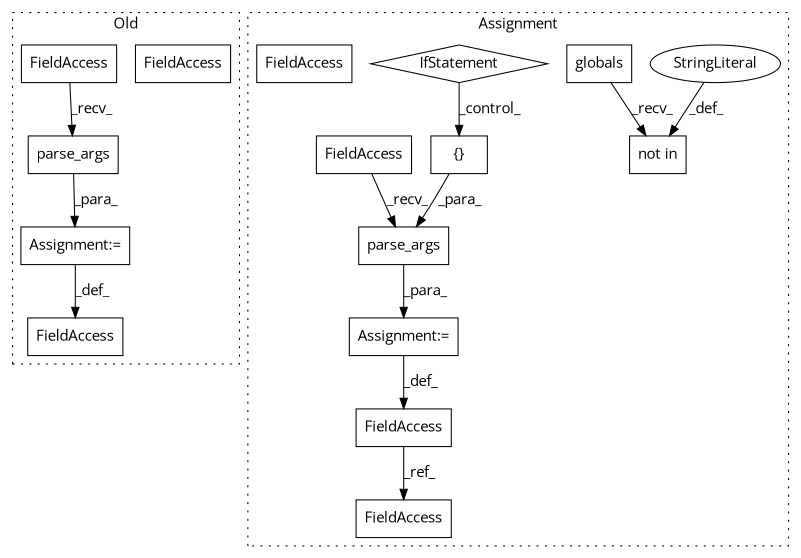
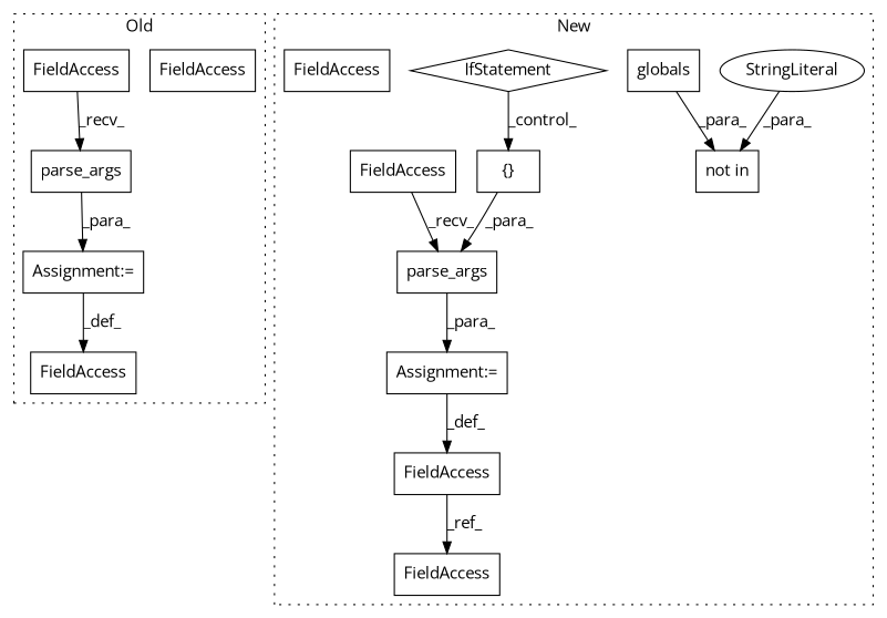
  digraph {
    fontname="Open Sans"
    node [a=22 fontname="Open Sans" l=6 s=8738 shape=box]
    edge [fontname="Open Sans"]
    n1 [a=32 l=12 label=parse_args s=8745]
    n2 [a=7 l=1 label="Assignment:=" s=8737]
    n3 [l=4 label=FieldAccess s=8733]
    n4 [label=FieldAccess]
    n5 [label=FieldAccess]
    n6 [a=108 l=27 label="not in" s=8903]
    n7 [a=32 l=9 label=globals s=8921]
    n8 [a=4 l=2 label="{}" s=8943]
    n9 [a=25 l=3 label=IfStatement s=8931 shape=diamond]
    n10 [a=32 l="11,1" label=parse_args s="8885,8952"]
    n11 [a=45 l=10 label=StringLiteral s=8903 shape=ellipse]
    n12 [a=7 l=1 label="Assignment:=" s=8877]
    n13 [label=FieldAccess s=8878]
    n14 [l=4 label=FieldAccess s=8873]
    n15 [l=4 label=FieldAccess s=9447]
    n16 [label=FieldAccess s=8878]
    subgraph cluster_1 {
      label=Old
      style=dotted
      n1
      n2
      n3
      n4
      n5
    }
    subgraph cluster_2 {
-     label=Assignment
+     label=New
      style=dotted
      n6
      n7
      n8
      n9
      n10
      n11
      n12
      n13
      n14
      n15
      n16
    }
    n1 -> n2 [label=_para_]
    n2 -> n3 [label=_def_]
    n5 -> n1 [label=_recv_]
-   n7 -> n6 [label=_recv_]
+   n7 -> n6 [label=_para_]
    n8 -> n10 [label=_para_]
    n9 -> n8 [label=_control_]
    n10 -> n12 [label=_para_]
-   n11 -> n6 [label=_def_]
+   n11 -> n6 [label=_para_]
    n12 -> n14 [label=_def_]
    n14 -> n15 [label=_ref_]
    n16 -> n10 [label=_recv_]
  }
